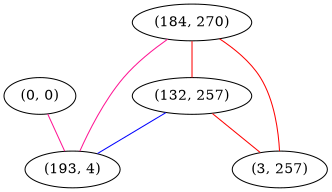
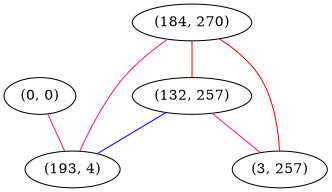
  graph {
    edge [color=deeppink weight=3]
    "(0, 0)"
    "(193, 4)"
    "(184, 270)"
    n4 [label="(132, 257)"]
    n5 [label="(3, 257)"]
    "(0, 0)" -- "(193, 4)" [weight=4]
    "(184, 270)" -- "(193, 4)" [weight=1]
    "(184, 270)" -- n4 [color=red]
    "(184, 270)" -- n5 [color=red]
    n4 -- "(193, 4)" [color=blue]
-   n4 -- n5 [color=red weight=2]
+   n4 -- n5 [weight=2]
  }
